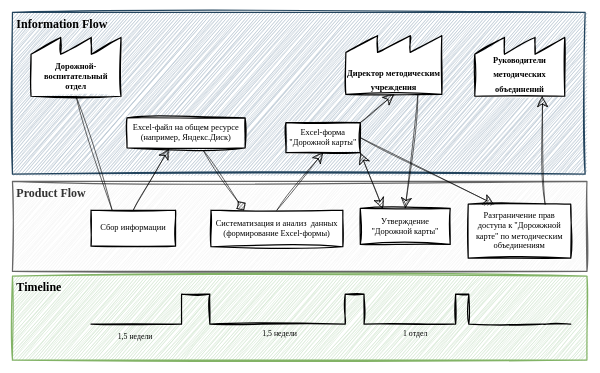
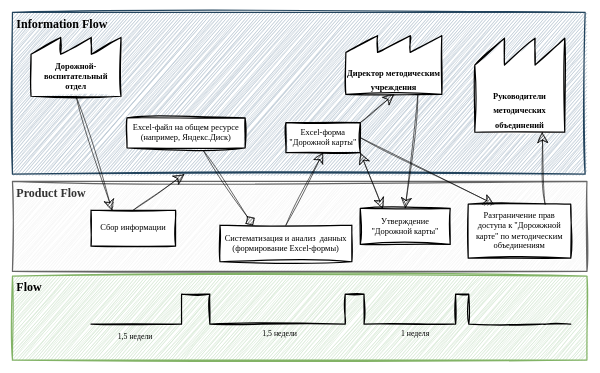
  <mxCell id="0" />
  <mxCell id="1" parent="0" />
  <mxCell id="2" value="&amp;nbsp;Information Flow" style="strokeWidth=2;html=1;shape=mxgraph.lean_mapping.schedule;whiteSpace=wrap;align=left;sketch=1;hachureGap=4;jiggle=2;curveFitting=1;fontFamily=Architects Daughter;fontSource=https%3A%2F%2Ffonts.googleapis.com%2Fcss%3Ffamily%3DArchitects%2BDaughter;fontSize=20;verticalAlign=top;fontStyle=1;fillColor=#bac8d3;strokeColor=#23445d;" vertex="1" parent="1"><mxGeometry x="20" y="20" width="955" height="270" as="geometry" /></mxCell>
  <mxCell id="3" value="&lt;table cellpadding=&quot;5&quot; cellspacing=&quot;0&quot; style=&quot;width: 100%; height: 100%; font-size: 14px;&quot;&gt;&lt;tbody&gt;&lt;tr&gt;&lt;td height=&quot;50%&quot;&gt;&lt;/td&gt;&lt;/tr&gt;&lt;tr&gt;&lt;td align=&quot;center&quot; height=&quot;50%&quot;&gt;&lt;font face=&quot;Times New Roman&quot; style=&quot;font-size: 14px;&quot;&gt;&lt;b&gt;Дорожной-воспитательный отдел&lt;/b&gt;&lt;/font&gt;&lt;/td&gt;&lt;/tr&gt;&lt;/tbody&gt;&lt;/table&gt;" style="strokeWidth=2;html=1;shape=mxgraph.lean_mapping.outside_sources;whiteSpace=wrap;align=center;sketch=1;hachureGap=4;jiggle=2;curveFitting=1;fontFamily=Architects Daughter;fontSource=https%3A%2F%2Ffonts.googleapis.com%2Fcss%3Ffamily%3DArchitects%2BDaughter;fontSize=20;verticalAlign=bottom;" vertex="1" parent="1"><mxGeometry x="51" y="60" width="150" height="100" as="geometry" /></mxCell>
- <mxCell id="4" value="&lt;b style=&quot;border-color: var(--border-color); font-family: &amp;quot;Times New Roman&amp;quot;; font-size: 14px;&quot;&gt;Руководители методических объединений&lt;/b&gt;" style="strokeWidth=2;html=1;shape=mxgraph.lean_mapping.outside_sources;whiteSpace=wrap;align=center;sketch=1;hachureGap=4;jiggle=2;curveFitting=1;fontFamily=Architects Daughter;fontSource=https%3A%2F%2Ffonts.googleapis.com%2Fcss%3Ffamily%3DArchitects%2BDaughter;fontSize=20;verticalAlign=bottom;" vertex="1" parent="1"><mxGeometry x="791" y="60" width="150" height="100" as="geometry" /></mxCell>
+ <mxCell id="4" value="&lt;b style=&quot;border-color: var(--border-color); font-family: &amp;quot;Times New Roman&amp;quot;; font-size: 14px;&quot;&gt;Руководители методических объединений&lt;/b&gt;" style="strokeWidth=2;html=1;shape=mxgraph.lean_mapping.outside_sources;whiteSpace=wrap;align=center;sketch=1;hachureGap=4;jiggle=2;curveFitting=1;fontFamily=Architects Daughter;fontSource=https%3A%2F%2Ffonts.googleapis.com%2Fcss%3Ffamily%3DArchitects%2BDaughter;fontSize=20;verticalAlign=bottom;" vertex="1" parent="1"><mxGeometry x="791" y="60" width="150" height="160" as="geometry" /></mxCell>
  <mxCell id="5" value="&lt;b style=&quot;border-color: var(--border-color); font-family: &amp;quot;Times New Roman&amp;quot;; font-size: 14px;&quot;&gt;Директор методическим учреждения&lt;/b&gt;" style="strokeWidth=2;html=1;shape=mxgraph.lean_mapping.outside_sources;whiteSpace=wrap;align=center;sketch=1;hachureGap=4;jiggle=2;curveFitting=1;fontFamily=Architects Daughter;fontSource=https%3A%2F%2Ffonts.googleapis.com%2Fcss%3Ffamily%3DArchitects%2BDaughter;fontSize=20;verticalAlign=bottom;" vertex="1" parent="1"><mxGeometry x="576" y="57" width="160" height="100" as="geometry" /></mxCell>
  <mxCell id="6" value="&amp;nbsp;Product Flow" style="strokeWidth=2;html=1;shape=mxgraph.lean_mapping.schedule;whiteSpace=wrap;align=left;sketch=1;hachureGap=4;jiggle=2;curveFitting=1;fontFamily=Architects Daughter;fontSource=https%3A%2F%2Ffonts.googleapis.com%2Fcss%3Ffamily%3DArchitects%2BDaughter;fontSize=20;verticalAlign=top;fontStyle=1;fillColor=#f5f5f5;strokeColor=#666666;fontColor=#333333;" vertex="1" parent="1"><mxGeometry x="20" y="302" width="958" height="150" as="geometry" /></mxCell>
- <mxCell id="7" value="&amp;nbsp;Timeline" style="strokeWidth=2;html=1;shape=mxgraph.lean_mapping.schedule;whiteSpace=wrap;align=left;sketch=1;hachureGap=4;jiggle=2;curveFitting=1;fontFamily=Architects Daughter;fontSource=https%3A%2F%2Ffonts.googleapis.com%2Fcss%3Ffamily%3DArchitects%2BDaughter;fontSize=20;verticalAlign=top;fontStyle=1;fillColor=#d5e8d4;strokeColor=#82b366;" vertex="1" parent="1"><mxGeometry x="20" y="460" width="958" height="140" as="geometry" /></mxCell>
+ <mxCell id="7" value="&amp;nbsp;Flow" style="strokeWidth=2;html=1;shape=mxgraph.lean_mapping.schedule;whiteSpace=wrap;align=left;sketch=1;hachureGap=4;jiggle=2;curveFitting=1;fontFamily=Architects Daughter;fontSource=https%3A%2F%2Ffonts.googleapis.com%2Fcss%3Ffamily%3DArchitects%2BDaughter;fontSize=20;verticalAlign=top;fontStyle=1;fillColor=#d5e8d4;strokeColor=#82b366;" vertex="1" parent="1"><mxGeometry x="20" y="460" width="958" height="140" as="geometry" /></mxCell>
  <mxCell id="8" value="&lt;font style=&quot;font-size: 14px;&quot;&gt;Сбор информации&lt;/font&gt;" style="strokeWidth=2;html=1;shape=mxgraph.lean_mapping.schedule;whiteSpace=wrap;align=center;sketch=1;hachureGap=4;jiggle=2;curveFitting=1;fontFamily=Architects Daughter;fontSource=https%3A%2F%2Ffonts.googleapis.com%2Fcss%3Ffamily%3DArchitects%2BDaughter;fontSize=14;" vertex="1" parent="1"><mxGeometry x="151" y="350" width="141" height="60" as="geometry" /></mxCell>
  <mxCell id="9" value="&lt;span style=&quot;font-size: 14px;&quot;&gt;Excel-файл на общем ресурсе (например, Яндекс.Диск)&lt;br style=&quot;font-size: 14px;&quot;&gt;&lt;/span&gt;" style="strokeWidth=2;html=1;shape=mxgraph.lean_mapping.schedule;whiteSpace=wrap;align=center;sketch=1;hachureGap=4;jiggle=2;curveFitting=1;fontFamily=Times New Roman;fontSize=14;" vertex="1" parent="1"><mxGeometry x="211" y="196" width="197" height="50" as="geometry" /></mxCell>
  <mxCell id="10" value="" style="verticalLabelPosition=bottom;html=1;verticalAlign=top;strokeWidth=2;shape=mxgraph.lean_mapping.timeline2;dx1=0;dy1=0.771;dx2=151;dy2=0;dx3=198.143;dy3=0.743;dx4=423.857;dy4=0;dx5=455.286;dy5=0.771;dy6=0.771;sketch=1;hachureGap=4;jiggle=2;curveFitting=1;fontFamily=Architects Daughter;fontSource=https%3A%2F%2Ffonts.googleapis.com%2Fcss%3Ffamily%3DArchitects%2BDaughter;fontSize=20;points=[[0.43,0.02,0,0,0],[0.52,0.02,0,0,0],[0.59,0.02,0,0,0],[1,0.13,0,0,0],[1,0.5,0,0,0],[1,0.63,0,0,0],[1,0.88,0,0,0]];" vertex="1" parent="1"><mxGeometry x="151" y="490" width="606" height="50" as="geometry" /></mxCell>
  <mxCell id="11" value="&lt;span style=&quot;font-size: 14px;&quot;&gt;Excel-форма &quot;Дорожной карты&quot;&lt;br style=&quot;font-size: 14px;&quot;&gt;&lt;/span&gt;" style="strokeWidth=2;html=1;shape=mxgraph.lean_mapping.schedule;whiteSpace=wrap;align=center;sketch=1;hachureGap=4;jiggle=2;curveFitting=1;fontFamily=Times New Roman;fontSize=14;" vertex="1" parent="1"><mxGeometry x="476" y="204" width="124" height="50" as="geometry" /></mxCell>
- <mxCell id="12" value="&lt;font style=&quot;font-size: 14px;&quot;&gt;Систематизация и анализ&amp;nbsp; данных&lt;br&gt;(формирование Excel-формы)&lt;br&gt;&lt;/font&gt;" style="strokeWidth=2;html=1;shape=mxgraph.lean_mapping.schedule;whiteSpace=wrap;align=center;sketch=1;hachureGap=4;jiggle=2;curveFitting=1;fontFamily=Times New Roman;fontSize=14;" vertex="1" parent="1"><mxGeometry x="351" y="350" width="220" height="61" as="geometry" /></mxCell>
+ <mxCell id="12" value="&lt;font style=&quot;font-size: 14px;&quot;&gt;Систематизация и анализ&amp;nbsp; данных&lt;br&gt;(формирование Excel-формы)&lt;br&gt;&lt;/font&gt;" style="strokeWidth=2;html=1;shape=mxgraph.lean_mapping.schedule;whiteSpace=wrap;align=center;sketch=1;hachureGap=4;jiggle=2;curveFitting=1;fontFamily=Times New Roman;fontSize=14;" vertex="1" parent="1"><mxGeometry x="366" y="375" width="220" height="61" as="geometry" /></mxCell>
  <mxCell id="13" value="&lt;font style=&quot;font-size: 14px;&quot;&gt;Утверждение &quot;Дорожной карты&quot;&lt;/font&gt;" style="strokeWidth=2;html=1;shape=mxgraph.lean_mapping.schedule;whiteSpace=wrap;align=center;sketch=1;hachureGap=4;jiggle=2;curveFitting=1;fontFamily=Architects Daughter;fontSource=https%3A%2F%2Ffonts.googleapis.com%2Fcss%3Ffamily%3DArchitects%2BDaughter;fontSize=14;" vertex="1" parent="1"><mxGeometry x="600" y="347" width="150" height="60" as="geometry" /></mxCell>
  <mxCell id="14" value="&lt;font style=&quot;font-size: 14px;&quot;&gt;Разграничение прав доступа к &quot;Дорожжной карте&quot; по методическим объединениям&lt;/font&gt;" style="strokeWidth=2;html=1;shape=mxgraph.lean_mapping.schedule;whiteSpace=wrap;align=center;sketch=1;hachureGap=4;jiggle=2;curveFitting=1;fontFamily=Architects Daughter;fontSource=https%3A%2F%2Ffonts.googleapis.com%2Fcss%3Ffamily%3DArchitects%2BDaughter;fontSize=14;" vertex="1" parent="1"><mxGeometry x="780" y="340" width="171" height="90" as="geometry" /></mxCell>
- <mxCell id="15" value="" style="endArrow=none;html=1;rounded=0;sketch=1;hachureGap=4;jiggle=2;curveFitting=1;fontFamily=Architects Daughter;fontSource=https%3A%2F%2Ffonts.googleapis.com%2Fcss%3Ffamily%3DArchitects%2BDaughter;fontSize=16;entryX=0.25;entryY=0;entryDx=0;entryDy=0;exitX=0.5;exitY=1;exitDx=0;exitDy=0;endSize=15;" edge="1" parent="1" source="3" target="8"><mxGeometry width="50" height="50" relative="1" as="geometry"><mxPoint x="121" y="260" as="sourcePoint" /><mxPoint x="171" y="210" as="targetPoint" /></mxGeometry></mxCell>
- <mxCell id="16" value="" style="endArrow=classic;html=1;rounded=0;sketch=1;hachureGap=4;jiggle=2;curveFitting=1;fontFamily=Architects Daughter;fontSource=https%3A%2F%2Ffonts.googleapis.com%2Fcss%3Ffamily%3DArchitects%2BDaughter;fontSize=16;entryX=0.355;entryY=1.026;entryDx=0;entryDy=0;exitX=0.5;exitY=0;exitDx=0;exitDy=0;endSize=15;entryPerimeter=0;" edge="1" parent="1" source="8" target="9"><mxGeometry width="50" height="50" relative="1" as="geometry"><mxPoint x="201" y="347" as="sourcePoint" /><mxPoint x="243.5" y="257" as="targetPoint" /></mxGeometry></mxCell>
+ <mxCell id="15" value="" style="endArrow=classic;html=1;rounded=0;sketch=1;hachureGap=4;jiggle=2;curveFitting=1;fontFamily=Architects Daughter;fontSource=https%3A%2F%2Ffonts.googleapis.com%2Fcss%3Ffamily%3DArchitects%2BDaughter;fontSize=16;entryX=0.25;entryY=0;entryDx=0;entryDy=0;exitX=0.5;exitY=1;exitDx=0;exitDy=0;endSize=15;" edge="1" parent="1" source="3" target="8"><mxGeometry width="50" height="50" relative="1" as="geometry"><mxPoint x="121" y="260" as="sourcePoint" /><mxPoint x="171" y="210" as="targetPoint" /></mxGeometry></mxCell>
+ <mxCell id="16" value="" style="endArrow=classic;html=1;rounded=0;sketch=1;hachureGap=4;jiggle=2;curveFitting=1;fontFamily=Architects Daughter;fontSource=https%3A%2F%2Ffonts.googleapis.com%2Fcss%3Ffamily%3DArchitects%2BDaughter;fontSize=16;exitX=0.5;exitY=0;exitDx=0;exitDy=0;endSize=15;" edge="1" parent="1" source="8" target="2"><mxGeometry width="50" height="50" relative="1" as="geometry"><mxPoint x="201" y="347" as="sourcePoint" /><mxPoint x="243.5" y="257" as="targetPoint" /></mxGeometry></mxCell>
  <mxCell id="17" value="" style="endArrow=diamond;html=1;rounded=0;sketch=1;hachureGap=4;jiggle=2;curveFitting=1;fontFamily=Architects Daughter;fontSource=https%3A%2F%2Ffonts.googleapis.com%2Fcss%3Ffamily%3DArchitects%2BDaughter;fontSize=16;exitX=0.645;exitY=1.083;exitDx=0;exitDy=0;endSize=15;entryX=0.25;entryY=0;entryDx=0;entryDy=0;exitPerimeter=0;" edge="1" parent="1" source="9" target="12"><mxGeometry width="50" height="50" relative="1" as="geometry"><mxPoint x="281" y="260" as="sourcePoint" /><mxPoint x="306.3" y="344.84" as="targetPoint" /></mxGeometry></mxCell>
  <mxCell id="18" value="" style="endArrow=classic;html=1;rounded=0;sketch=1;hachureGap=4;jiggle=2;curveFitting=1;fontFamily=Architects Daughter;fontSource=https%3A%2F%2Ffonts.googleapis.com%2Fcss%3Ffamily%3DArchitects%2BDaughter;fontSize=16;endSize=15;exitX=0.5;exitY=0;exitDx=0;exitDy=0;entryX=0.5;entryY=1;entryDx=0;entryDy=0;" edge="1" parent="1" source="12" target="11"><mxGeometry width="50" height="50" relative="1" as="geometry"><mxPoint x="481" y="350" as="sourcePoint" /><mxPoint x="526" y="264" as="targetPoint" /></mxGeometry></mxCell>
  <mxCell id="19" value="" style="endArrow=classic;html=1;rounded=0;sketch=1;hachureGap=4;jiggle=2;curveFitting=1;fontFamily=Architects Daughter;fontSource=https%3A%2F%2Ffonts.googleapis.com%2Fcss%3Ffamily%3DArchitects%2BDaughter;fontSize=16;endSize=15;exitX=1;exitY=0;exitDx=0;exitDy=0;entryX=0.5;entryY=1;entryDx=0;entryDy=0;" edge="1" parent="1" source="11" target="5"><mxGeometry width="50" height="50" relative="1" as="geometry"><mxPoint x="531.16" y="235.15" as="sourcePoint" /><mxPoint x="561" y="170" as="targetPoint" /></mxGeometry></mxCell>
  <mxCell id="20" value="" style="endArrow=classic;html=1;rounded=0;sketch=1;hachureGap=4;jiggle=2;curveFitting=1;fontFamily=Architects Daughter;fontSource=https%3A%2F%2Ffonts.googleapis.com%2Fcss%3Ffamily%3DArchitects%2BDaughter;fontSize=16;entryX=0.5;entryY=0;entryDx=0;entryDy=0;endSize=15;exitX=0.75;exitY=1;exitDx=0;exitDy=0;" edge="1" parent="1" source="5" target="13"><mxGeometry width="50" height="50" relative="1" as="geometry"><mxPoint x="601" y="160" as="sourcePoint" /><mxPoint x="641.96" y="245" as="targetPoint" /></mxGeometry></mxCell>
  <mxCell id="21" value="" style="endArrow=classic;startArrow=classic;html=1;rounded=0;sketch=1;hachureGap=4;jiggle=2;curveFitting=1;fontFamily=Architects Daughter;fontSource=https%3A%2F%2Ffonts.googleapis.com%2Fcss%3Ffamily%3DArchitects%2BDaughter;fontSize=16;exitX=1;exitY=1;exitDx=0;exitDy=0;entryX=0.25;entryY=0;entryDx=0;entryDy=0;strokeWidth=1;startSize=16;endSize=15;" edge="1" parent="1" source="11" target="13"><mxGeometry width="50" height="50" relative="1" as="geometry"><mxPoint x="531" y="260" as="sourcePoint" /><mxPoint x="631" y="350" as="targetPoint" /></mxGeometry></mxCell>
  <mxCell id="22" value="" style="endArrow=classic;html=1;rounded=0;sketch=1;hachureGap=4;jiggle=2;curveFitting=1;fontFamily=Architects Daughter;fontSource=https%3A%2F%2Ffonts.googleapis.com%2Fcss%3Ffamily%3DArchitects%2BDaughter;fontSize=16;endSize=15;entryX=0.25;entryY=0;entryDx=0;entryDy=0;exitX=1;exitY=0.5;exitDx=0;exitDy=0;" edge="1" parent="1" source="11" target="14"><mxGeometry width="50" height="50" relative="1" as="geometry"><mxPoint x="810.6" y="258.55" as="sourcePoint" /><mxPoint x="881" y="330" as="targetPoint" /></mxGeometry></mxCell>
  <mxCell id="23" value="" style="endArrow=classic;html=1;rounded=0;sketch=1;hachureGap=4;jiggle=2;curveFitting=1;fontFamily=Architects Daughter;fontSource=https%3A%2F%2Ffonts.googleapis.com%2Fcss%3Ffamily%3DArchitects%2BDaughter;fontSize=16;endSize=15;exitX=0.75;exitY=0;exitDx=0;exitDy=0;entryX=0.75;entryY=1;entryDx=0;entryDy=0;" edge="1" parent="1" source="14" target="4"><mxGeometry width="50" height="50" relative="1" as="geometry"><mxPoint x="896" y="339.6" as="sourcePoint" /><mxPoint x="941" y="258.6" as="targetPoint" /></mxGeometry></mxCell>
  <mxCell id="24" value="" style="verticalLabelPosition=bottom;html=1;verticalAlign=top;strokeWidth=2;shape=mxgraph.lean_mapping.timeline2;dx1=0;dy1=0.857;dx2=0;dy2=0;dx3=22;dy3=0.629;dx4=145.286;dy4=0.8;dx5=151;dy5=1;dy6=0.886;sketch=1;hachureGap=4;jiggle=2;curveFitting=1;fontFamily=Architects Daughter;fontSource=https%3A%2F%2Ffonts.googleapis.com%2Fcss%3Ffamily%3DArchitects%2BDaughter;fontSize=20;points=[];" vertex="1" parent="1"><mxGeometry x="759" y="490" width="192" height="50" as="geometry" /></mxCell>
  <mxCell id="25" value="1,5 недели" style="text;html=1;strokeColor=none;fillColor=none;align=center;verticalAlign=middle;whiteSpace=wrap;rounded=0;fontSize=13;fontFamily=Times New Roman;" vertex="1" parent="1"><mxGeometry x="195" y="546" width="60" height="30" as="geometry" /></mxCell>
  <mxCell id="26" value="1,5 недели" style="text;html=1;strokeColor=none;fillColor=none;align=center;verticalAlign=middle;whiteSpace=wrap;rounded=0;fontSize=13;fontFamily=Times New Roman;" vertex="1" parent="1"><mxGeometry x="436" y="540" width="60" height="30" as="geometry" /></mxCell>
- <mxCell id="27" value="1 отдел" style="text;html=1;strokeColor=none;fillColor=none;align=center;verticalAlign=middle;whiteSpace=wrap;rounded=0;fontSize=13;fontFamily=Times New Roman;" vertex="1" parent="1"><mxGeometry x="662" y="540" width="60" height="30" as="geometry" /></mxCell>
+ <mxCell id="27" value="1 неделя" style="text;html=1;strokeColor=none;fillColor=none;align=center;verticalAlign=middle;whiteSpace=wrap;rounded=0;fontSize=13;fontFamily=Times New Roman;" vertex="1" parent="1"><mxGeometry x="662" y="540" width="60" height="30" as="geometry" /></mxCell>
